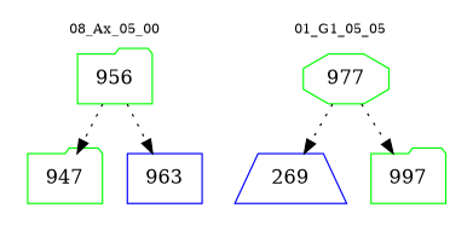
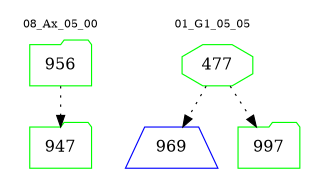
  digraph {
    node [color=green shape=folder]
    edge [color=black style=dotted]
    n1 [label=956]
    n2 [label=947]
-   n3 [color=blue label=963 shape=box]
-   n4 [label=977 shape=octagon]
-   n5 [color=blue label=269 shape=trapezium]
+   n4 [label=477 shape=octagon]
+   n5 [color=blue label=969 shape=trapezium]
    n6 [label=997]
    subgraph cluster_1 {
      color=white
      fontsize=10
      label="08_Ax_05_00"
      n1
      n2
-     n3
    }
    subgraph cluster_2 {
      color=white
      fontsize=10
      label="01_G1_05_05"
      n4
      n5
      n6
    }
    n1 -> n2
-   n1 -> n3
    n4 -> n5
    n4 -> n6
  }
